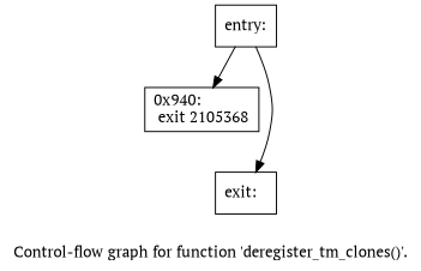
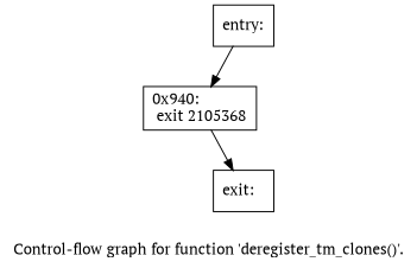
  digraph {
    fontname="PT Serif"
    label="Control-flow graph for function 'deregister_tm_clones()'."
    node [fontname="PT Serif" shape=record]
    edge [fontname="PT Serif"]
    n1 [label="{entry:\l}"]
    n2 [label="{0x940:\l  exit 2105368\l}"]
    n3 [label="{exit:\l}"]
    n1 -> n2
-   n1 -> n3
+   n2 -> n3
  }
